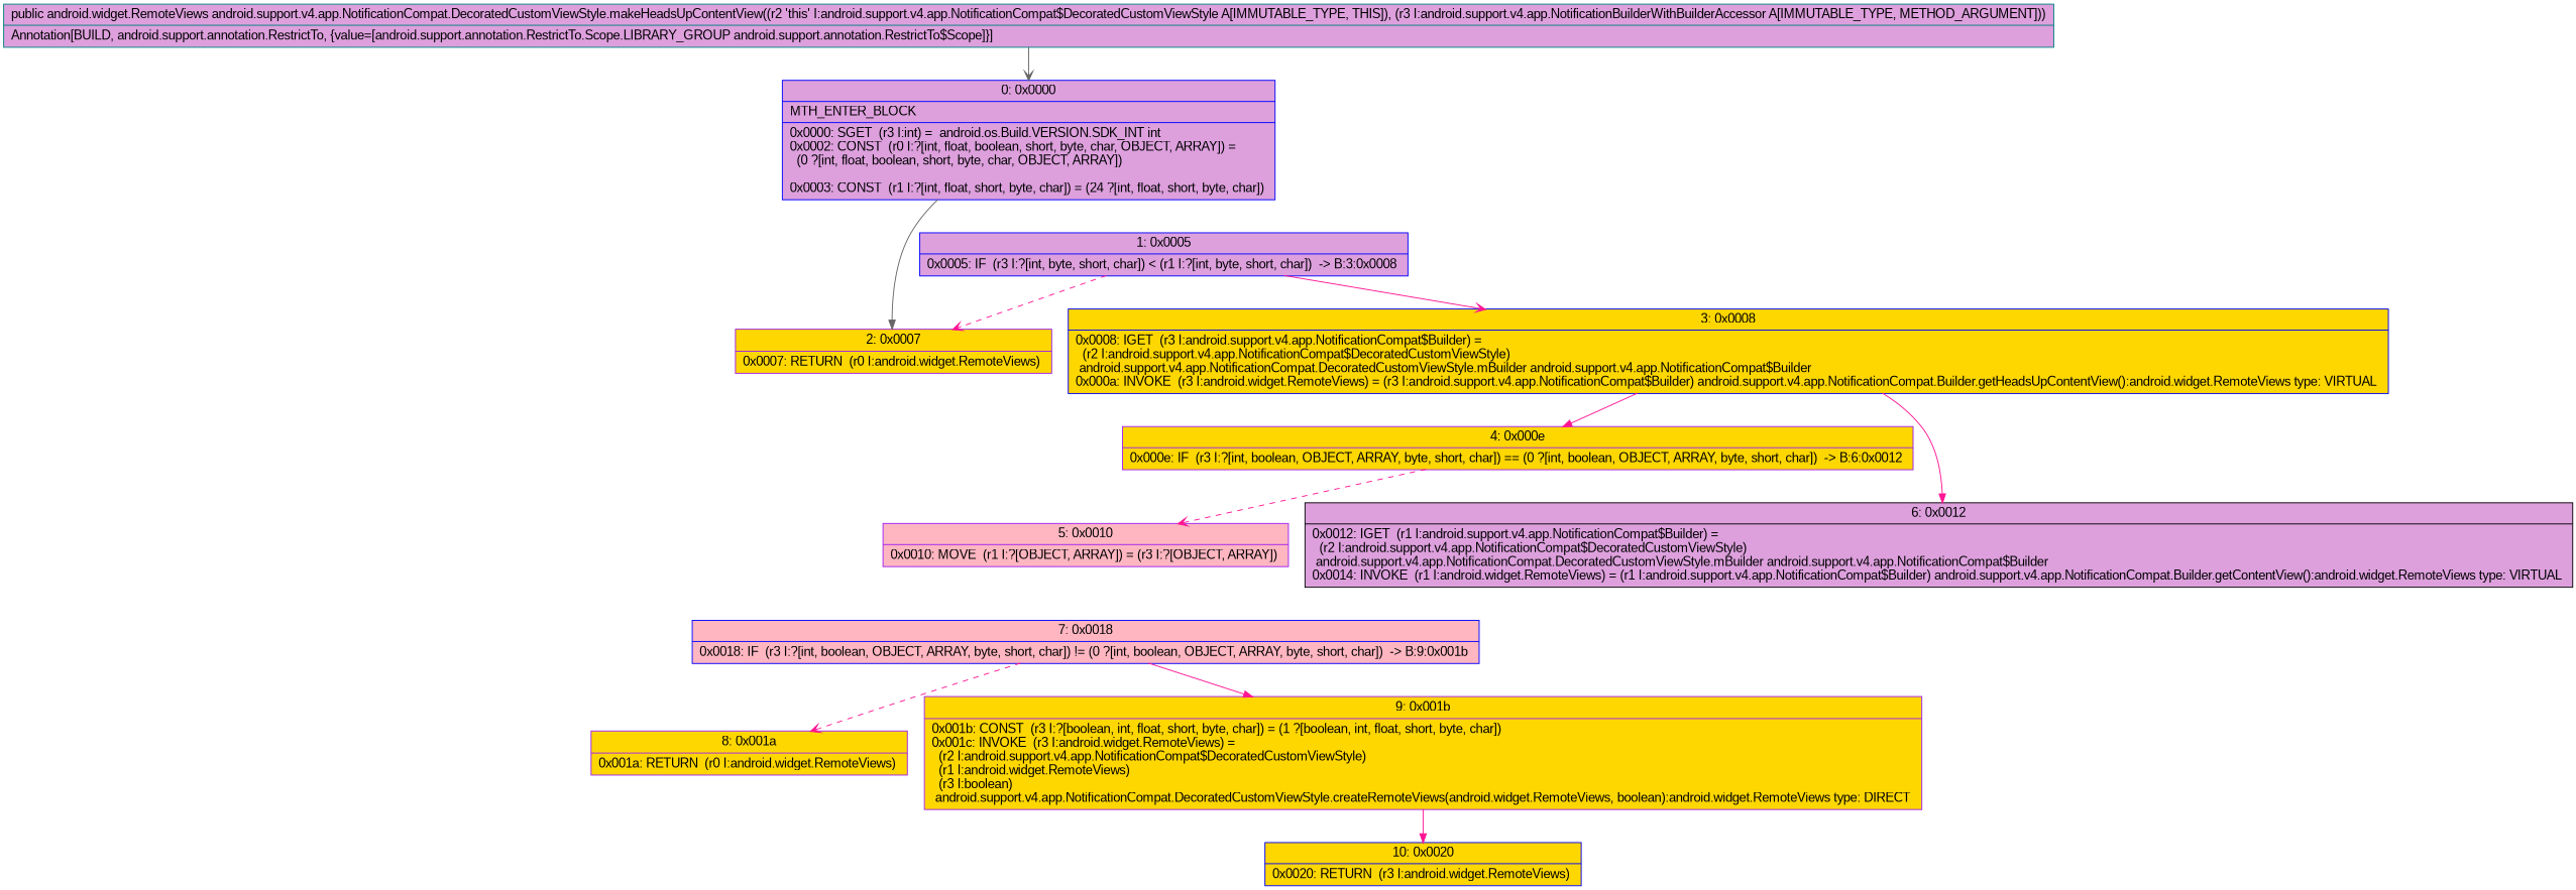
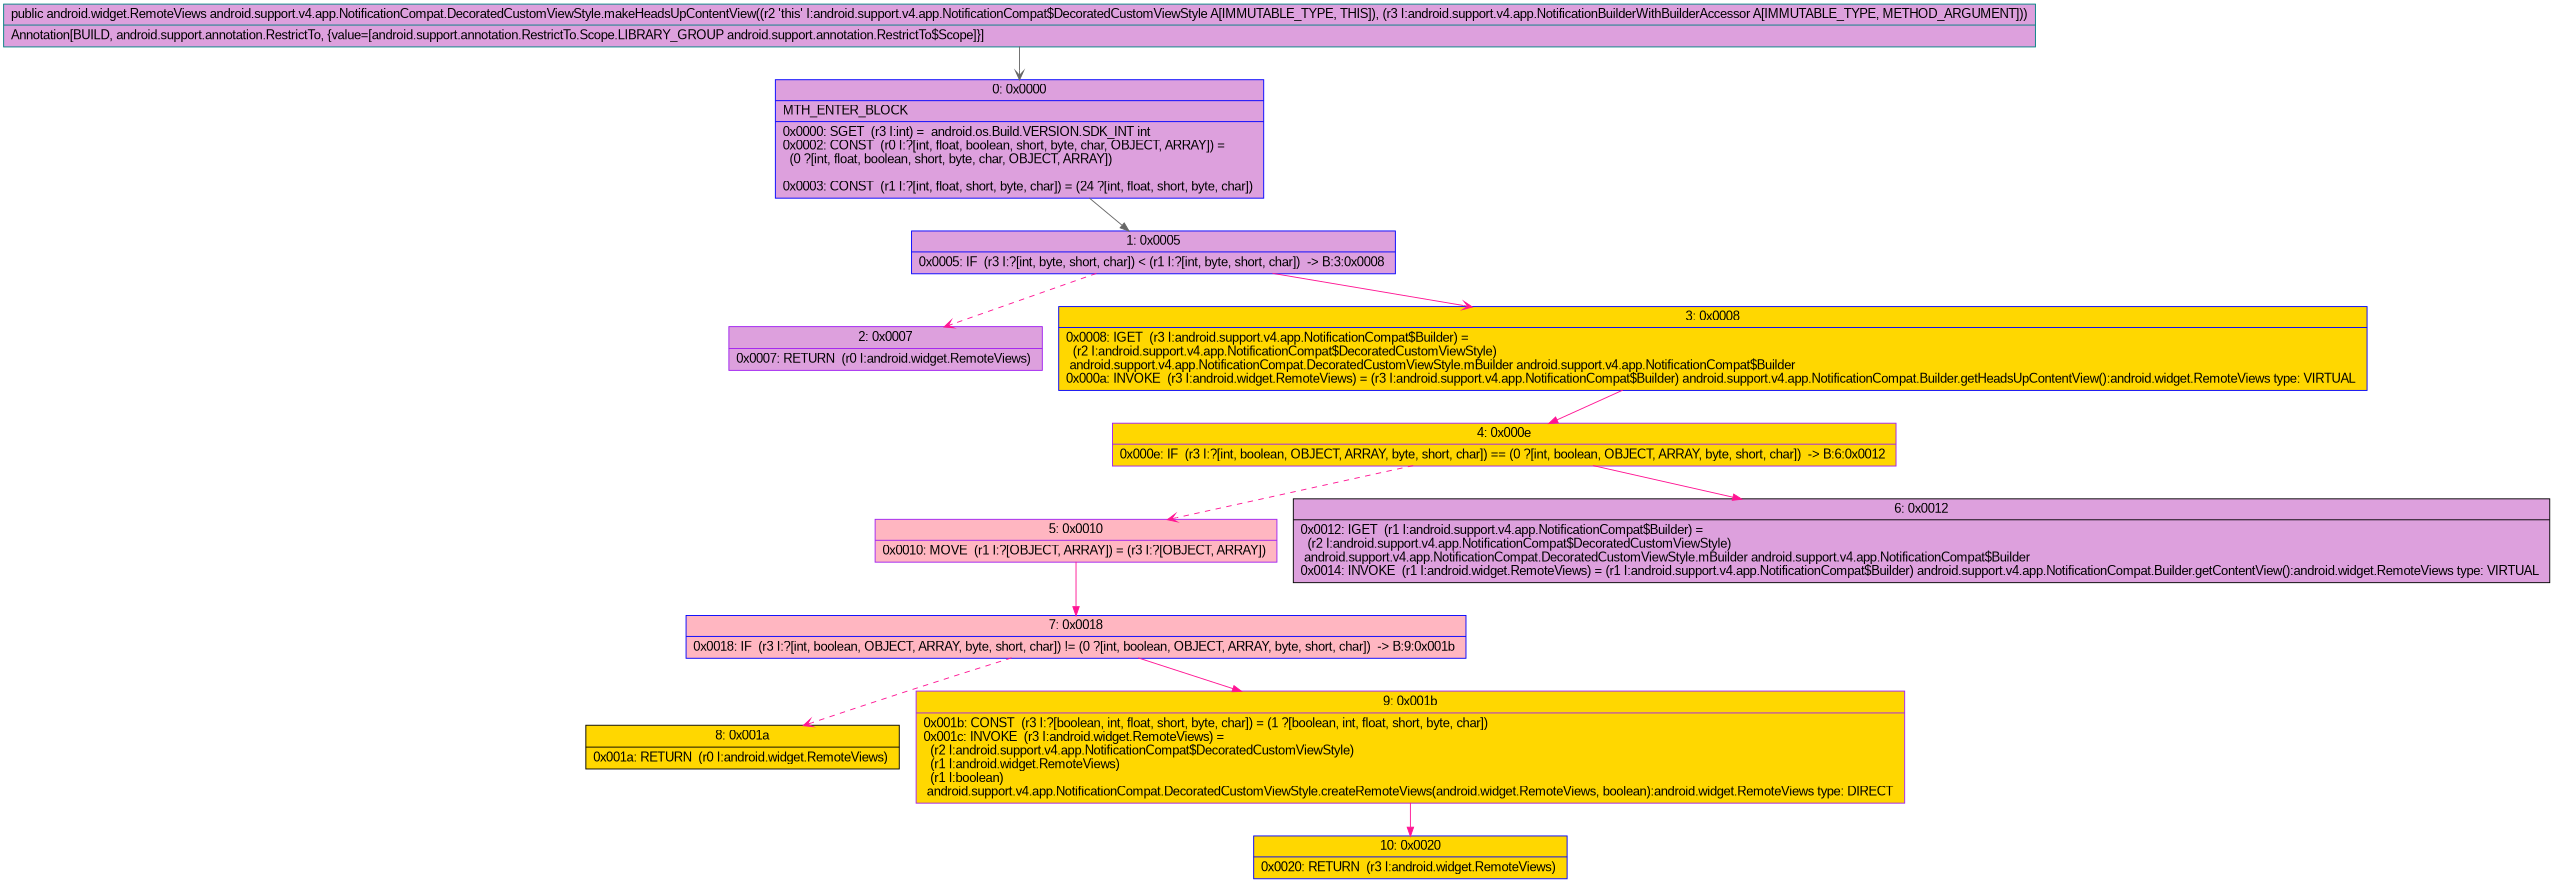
  digraph {
    fontname="Liberation Sans"
    node [color=blue fillcolor=plum fontname="Liberation Sans" shape=record style=filled]
    edge [arrowhead=normal color=deeppink fontname="Liberation Sans"]
    n1 [label="{0\:\ 0x0000|MTH_ENTER_BLOCK\l|0x0000: SGET  (r3 I:int) =  android.os.Build.VERSION.SDK_INT int \l0x0002: CONST  (r0 I:?[int, float, boolean, short, byte, char, OBJECT, ARRAY]) = \l  (0 ?[int, float, boolean, short, byte, char, OBJECT, ARRAY])\l \l0x0003: CONST  (r1 I:?[int, float, short, byte, char]) = (24 ?[int, float, short, byte, char]) \l}"]
    n2 [label="{1\:\ 0x0005|0x0005: IF  (r3 I:?[int, byte, short, char]) \< (r1 I:?[int, byte, short, char])  \-\> B:3:0x0008 \l}"]
-   n3 [color=purple fillcolor=gold label="{2\:\ 0x0007|0x0007: RETURN  (r0 I:android.widget.RemoteViews) \l}"]
+   n3 [color=purple label="{2\:\ 0x0007|0x0007: RETURN  (r0 I:android.widget.RemoteViews) \l}"]
    n4 [fillcolor=gold label="{3\:\ 0x0008|0x0008: IGET  (r3 I:android.support.v4.app.NotificationCompat$Builder) = \l  (r2 I:android.support.v4.app.NotificationCompat$DecoratedCustomViewStyle)\l android.support.v4.app.NotificationCompat.DecoratedCustomViewStyle.mBuilder android.support.v4.app.NotificationCompat$Builder \l0x000a: INVOKE  (r3 I:android.widget.RemoteViews) = (r3 I:android.support.v4.app.NotificationCompat$Builder) android.support.v4.app.NotificationCompat.Builder.getHeadsUpContentView():android.widget.RemoteViews type: VIRTUAL \l}"]
    n5 [color=purple fillcolor=gold label="{4\:\ 0x000e|0x000e: IF  (r3 I:?[int, boolean, OBJECT, ARRAY, byte, short, char]) == (0 ?[int, boolean, OBJECT, ARRAY, byte, short, char])  \-\> B:6:0x0012 \l}"]
    n6 [color=purple fillcolor=lightpink label="{5\:\ 0x0010|0x0010: MOVE  (r1 I:?[OBJECT, ARRAY]) = (r3 I:?[OBJECT, ARRAY]) \l}"]
    n7 [color=black label="{6\:\ 0x0012|0x0012: IGET  (r1 I:android.support.v4.app.NotificationCompat$Builder) = \l  (r2 I:android.support.v4.app.NotificationCompat$DecoratedCustomViewStyle)\l android.support.v4.app.NotificationCompat.DecoratedCustomViewStyle.mBuilder android.support.v4.app.NotificationCompat$Builder \l0x0014: INVOKE  (r1 I:android.widget.RemoteViews) = (r1 I:android.support.v4.app.NotificationCompat$Builder) android.support.v4.app.NotificationCompat.Builder.getContentView():android.widget.RemoteViews type: VIRTUAL \l}"]
    n8 [fillcolor=lightpink label="{7\:\ 0x0018|0x0018: IF  (r3 I:?[int, boolean, OBJECT, ARRAY, byte, short, char]) != (0 ?[int, boolean, OBJECT, ARRAY, byte, short, char])  \-\> B:9:0x001b \l}"]
-   n9 [color=purple fillcolor=gold label="{8\:\ 0x001a|0x001a: RETURN  (r0 I:android.widget.RemoteViews) \l}"]
-   n10 [color=purple fillcolor=gold label="{9\:\ 0x001b|0x001b: CONST  (r3 I:?[boolean, int, float, short, byte, char]) = (1 ?[boolean, int, float, short, byte, char]) \l0x001c: INVOKE  (r3 I:android.widget.RemoteViews) = \l  (r2 I:android.support.v4.app.NotificationCompat$DecoratedCustomViewStyle)\l  (r1 I:android.widget.RemoteViews)\l  (r3 I:boolean)\l android.support.v4.app.NotificationCompat.DecoratedCustomViewStyle.createRemoteViews(android.widget.RemoteViews, boolean):android.widget.RemoteViews type: DIRECT \l}"]
+   n9 [color=black fillcolor=gold label="{8\:\ 0x001a|0x001a: RETURN  (r0 I:android.widget.RemoteViews) \l}"]
+   n10 [color=purple fillcolor=gold label="{9\:\ 0x001b|0x001b: CONST  (r3 I:?[boolean, int, float, short, byte, char]) = (1 ?[boolean, int, float, short, byte, char]) \l0x001c: INVOKE  (r3 I:android.widget.RemoteViews) = \l  (r2 I:android.support.v4.app.NotificationCompat$DecoratedCustomViewStyle)\l  (r1 I:android.widget.RemoteViews)\l  (r1 I:boolean)\l android.support.v4.app.NotificationCompat.DecoratedCustomViewStyle.createRemoteViews(android.widget.RemoteViews, boolean):android.widget.RemoteViews type: DIRECT \l}"]
    n11 [fillcolor=gold label="{10\:\ 0x0020|0x0020: RETURN  (r3 I:android.widget.RemoteViews) \l}"]
    n12 [color=teal label="{public android.widget.RemoteViews android.support.v4.app.NotificationCompat.DecoratedCustomViewStyle.makeHeadsUpContentView((r2 'this' I:android.support.v4.app.NotificationCompat$DecoratedCustomViewStyle A[IMMUTABLE_TYPE, THIS]), (r3 I:android.support.v4.app.NotificationBuilderWithBuilderAccessor A[IMMUTABLE_TYPE, METHOD_ARGUMENT]))  | Annotation[BUILD, android.support.annotation.RestrictTo, \{value=[android.support.annotation.RestrictTo.Scope.LIBRARY_GROUP android.support.annotation.RestrictTo$Scope]\}]\l}"]
-   n1 -> n3 [color=gray40]
+   n1 -> n2 [color=gray40]
    n2 -> n3 [arrowhead=vee style=dashed]
    n2 -> n4 [arrowhead=vee]
    n4 -> n5
    n5 -> n6 [arrowhead=vee style=dashed]
-   n4 -> n7
+   n5 -> n7
+   n6 -> n8
    n8 -> n9 [arrowhead=vee style=dashed]
    n8 -> n10
    n10 -> n11
    n12 -> n1 [arrowhead=vee color=gray40]
  }
